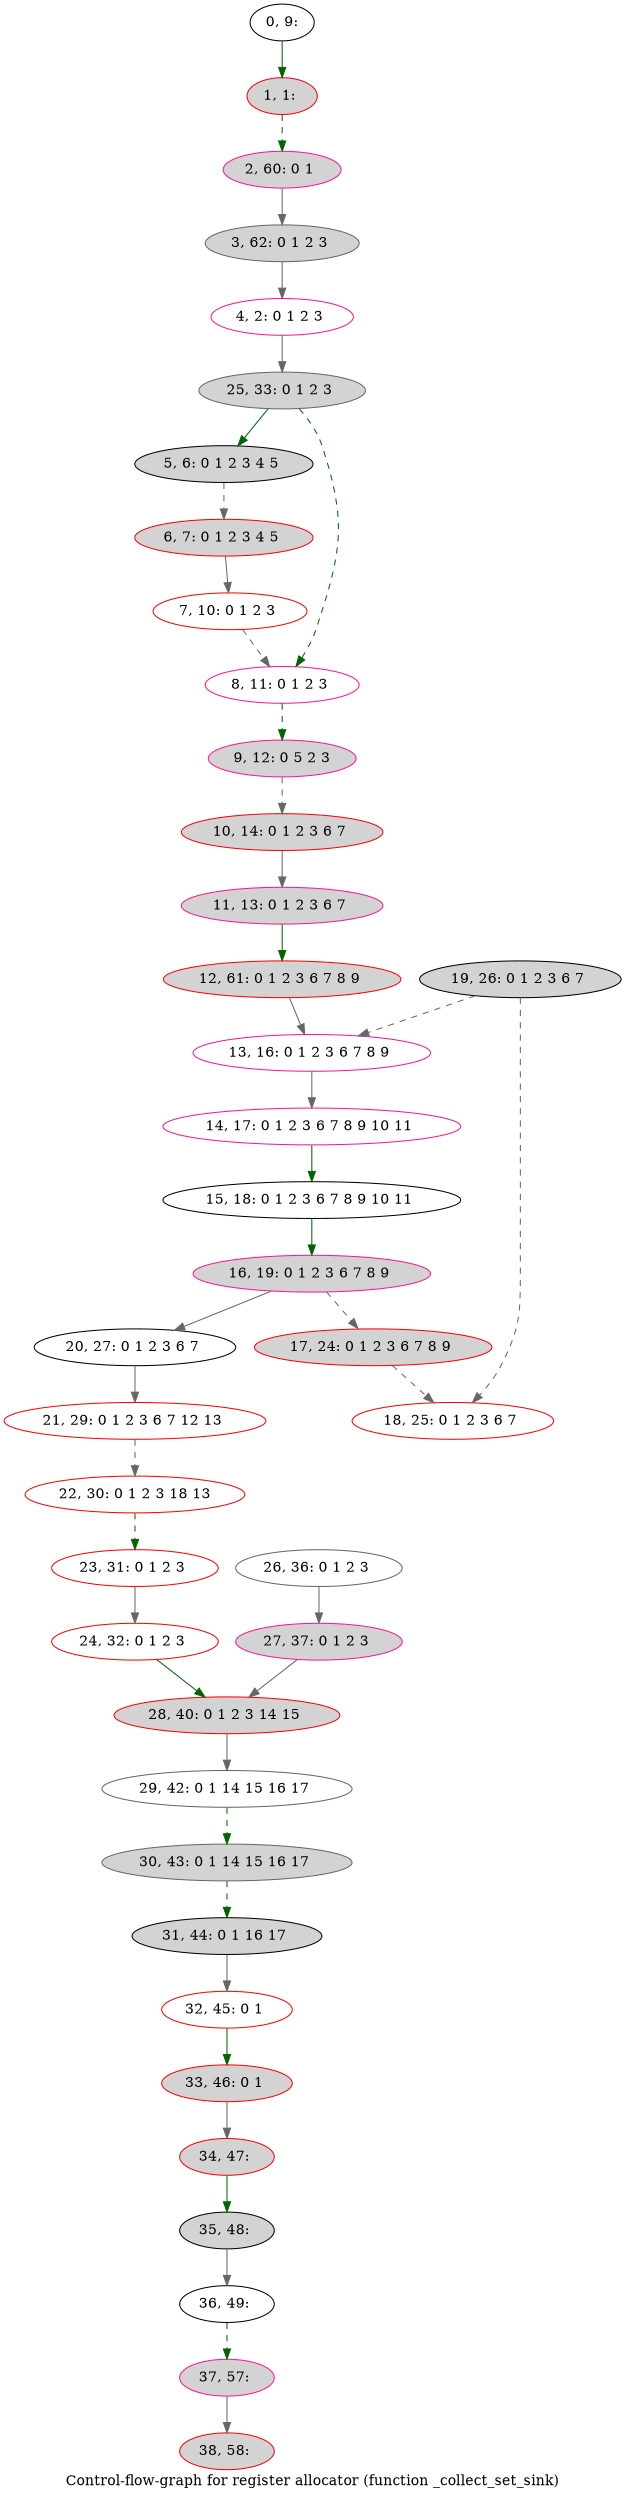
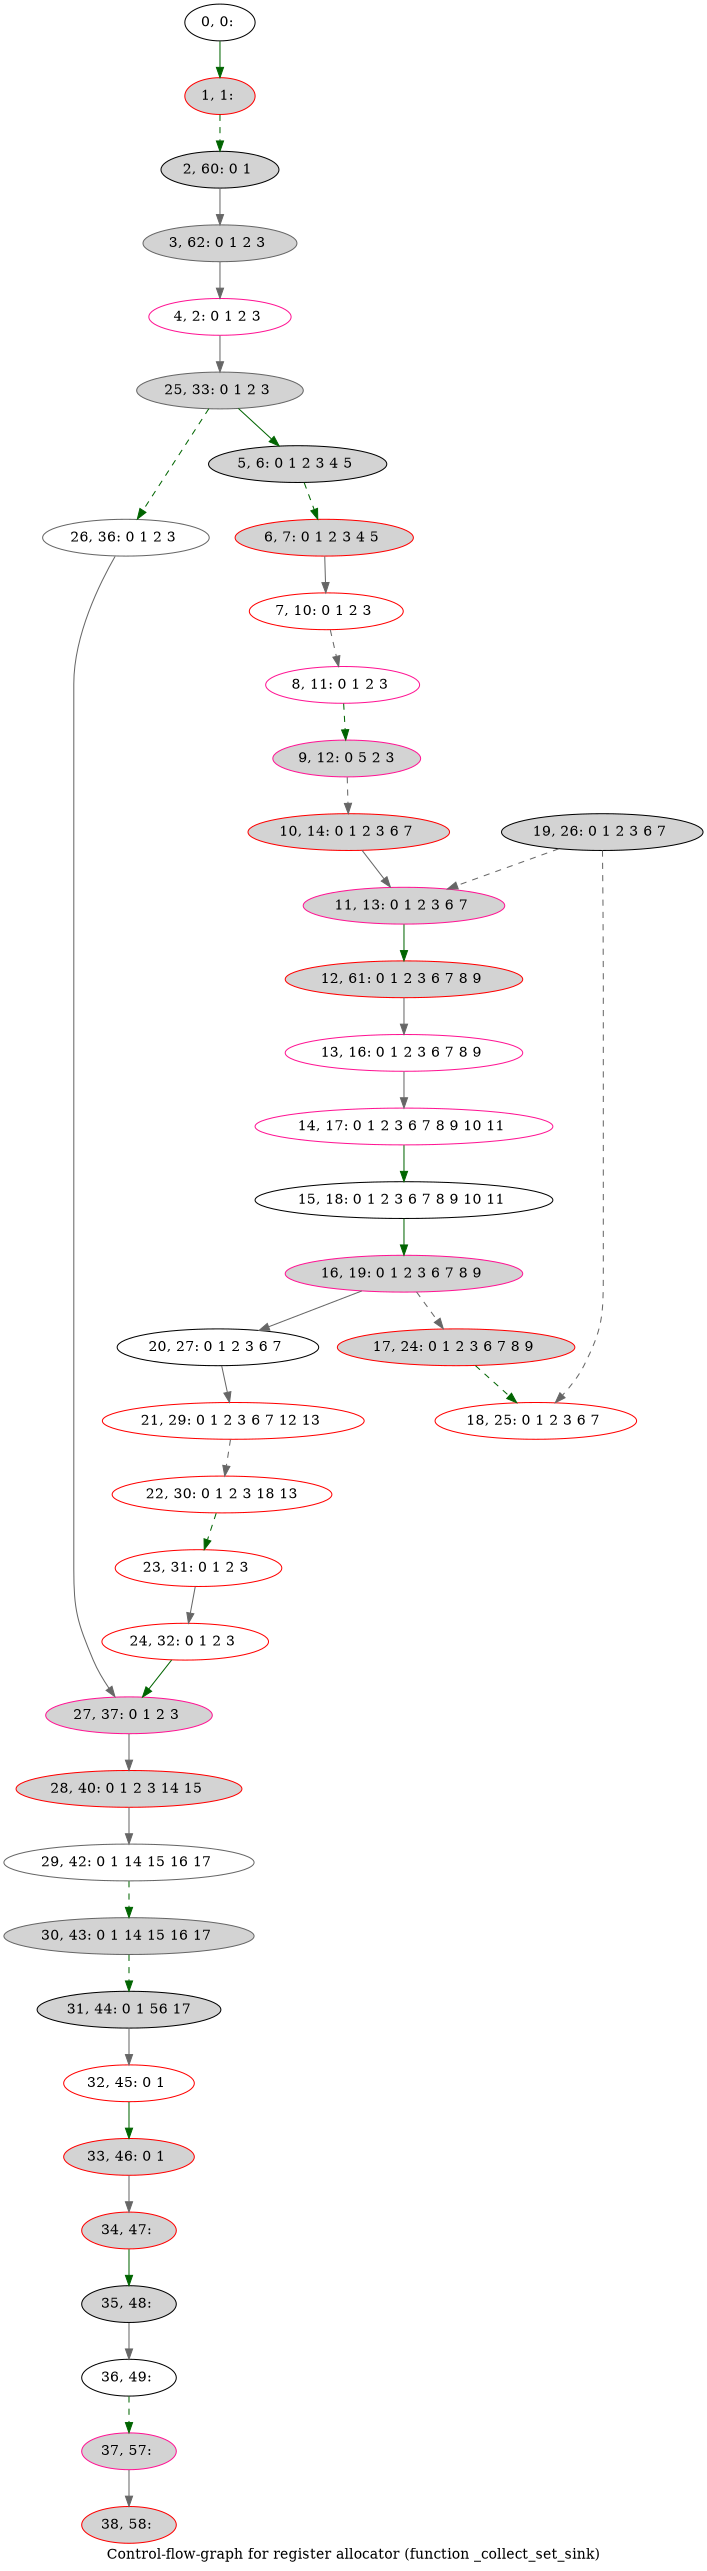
  digraph {
    fontname="DejaVu Serif"
    label="Control-flow-graph for register allocator (function _collect_set_sink)"
    node [color=red fillcolor=lightgrey fontname="DejaVu Serif" style=filled]
    edge [color=gray40 fontname="DejaVu Serif" style=solid]
-   n1 [color=black fillcolor=white label="0, 9:"]
+   n1 [color=black fillcolor=white label="0, 0: "]
    n2 [label="1, 1: "]
-   n3 [color=deeppink label="2, 60: 0 1 "]
+   n3 [color=black label="2, 60: 0 1 "]
    n4 [color=gray40 label="3, 62: 0 1 2 3 "]
    n5 [color=deeppink fillcolor=white label="4, 2: 0 1 2 3 "]
    n6 [color=gray40 label="25, 33: 0 1 2 3 "]
    n7 [color=black label="5, 6: 0 1 2 3 4 5 "]
    n8 [label="6, 7: 0 1 2 3 4 5 "]
    n9 [color=gray40 fillcolor=white label="26, 36: 0 1 2 3 "]
    n10 [fillcolor=white label="7, 10: 0 1 2 3 "]
    n11 [color=deeppink fillcolor=white label="8, 11: 0 1 2 3 "]
    n12 [color=deeppink label="9, 12: 0 5 2 3"]
    n13 [label="10, 14: 0 1 2 3 6 7 "]
    n14 [color=deeppink label="11, 13: 0 1 2 3 6 7 "]
    n15 [label="12, 61: 0 1 2 3 6 7 8 9 "]
    n16 [color=deeppink fillcolor=white label="13, 16: 0 1 2 3 6 7 8 9 "]
    n17 [color=deeppink fillcolor=white label="14, 17: 0 1 2 3 6 7 8 9 10 11 "]
    n18 [color=black fillcolor=white label="15, 18: 0 1 2 3 6 7 8 9 10 11 "]
    n19 [color=deeppink label="16, 19: 0 1 2 3 6 7 8 9 "]
    n20 [label="17, 24: 0 1 2 3 6 7 8 9 "]
    n21 [color=black fillcolor=white label="20, 27: 0 1 2 3 6 7 "]
    n22 [fillcolor=white label="18, 25: 0 1 2 3 6 7 "]
    n23 [fillcolor=white label="21, 29: 0 1 2 3 6 7 12 13 "]
    n24 [color=black label="19, 26: 0 1 2 3 6 7 "]
    n25 [fillcolor=white label="22, 30: 0 1 2 3 18 13"]
    n26 [fillcolor=white label="23, 31: 0 1 2 3 "]
    n27 [fillcolor=white label="24, 32: 0 1 2 3 "]
    n28 [color=deeppink label="27, 37: 0 1 2 3 "]
    n29 [label="28, 40: 0 1 2 3 14 15 "]
    n30 [color=gray40 fillcolor=white label="29, 42: 0 1 14 15 16 17 "]
    n31 [color=gray40 label="30, 43: 0 1 14 15 16 17 "]
-   n32 [color=black label="31, 44: 0 1 16 17 "]
+   n32 [color=black label="31, 44: 0 1 56 17"]
    n33 [fillcolor=white label="32, 45: 0 1 "]
    n34 [label="33, 46: 0 1 "]
    n35 [label="34, 47: "]
    n36 [color=black label="35, 48: "]
    n37 [color=black fillcolor=white label="36, 49: "]
    n38 [color=deeppink label="37, 57: "]
    n39 [label="38, 58: "]
    n1 -> n2 [color=darkgreen]
    n2 -> n3 [color=darkgreen style=dashed]
    n3 -> n4
    n4 -> n5
    n5 -> n6
    n6 -> n7 [color=darkgreen]
-   n6 -> n11 [color=darkgreen style=dashed]
-   n7 -> n8 [style=dashed]
+   n6 -> n9 [color=darkgreen style=dashed]
+   n7 -> n8 [color=darkgreen style=dashed]
    n8 -> n10
    n9 -> n28
    n10 -> n11 [style=dashed]
    n11 -> n12 [color=darkgreen style=dashed]
    n12 -> n13 [style=dashed]
    n13 -> n14
    n14 -> n15 [color=darkgreen]
    n15 -> n16
    n16 -> n17
    n17 -> n18 [color=darkgreen]
    n18 -> n19 [color=darkgreen]
    n19 -> n20 [style=dashed]
    n19 -> n21
-   n20 -> n22 [style=dashed]
+   n20 -> n22 [color=darkgreen style=dashed]
    n21 -> n23
    n23 -> n25 [style=dashed]
-   n24 -> n16 [style=dashed]
+   n24 -> n14 [style=dashed]
    n24 -> n22 [style=dashed]
    n25 -> n26 [color=darkgreen style=dashed]
    n26 -> n27
-   n27 -> n29 [color=darkgreen]
+   n27 -> n28 [color=darkgreen]
    n28 -> n29
    n29 -> n30
    n30 -> n31 [color=darkgreen style=dashed]
    n31 -> n32 [color=darkgreen style=dashed]
    n32 -> n33
    n33 -> n34 [color=darkgreen]
    n34 -> n35
    n35 -> n36 [color=darkgreen]
    n36 -> n37
    n37 -> n38 [color=darkgreen style=dashed]
    n38 -> n39
  }
